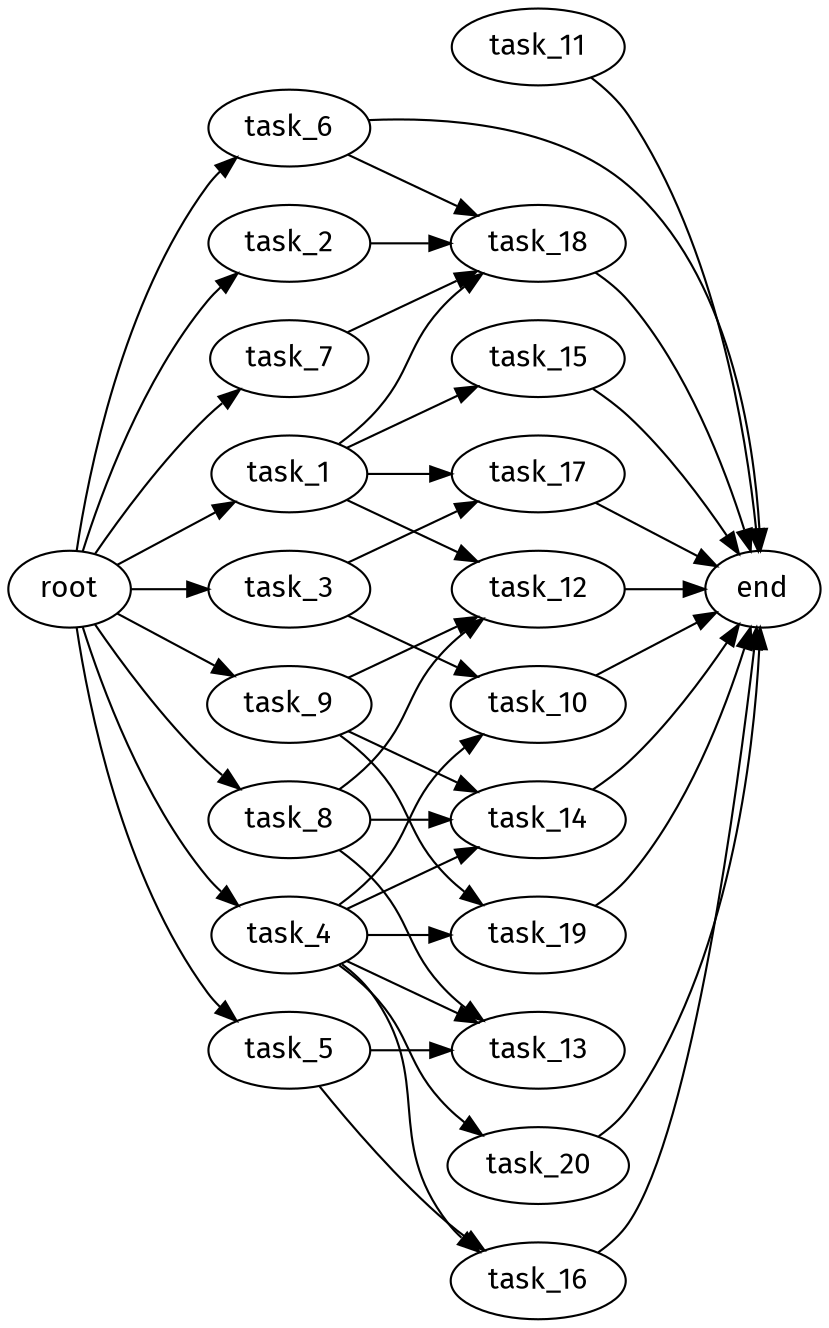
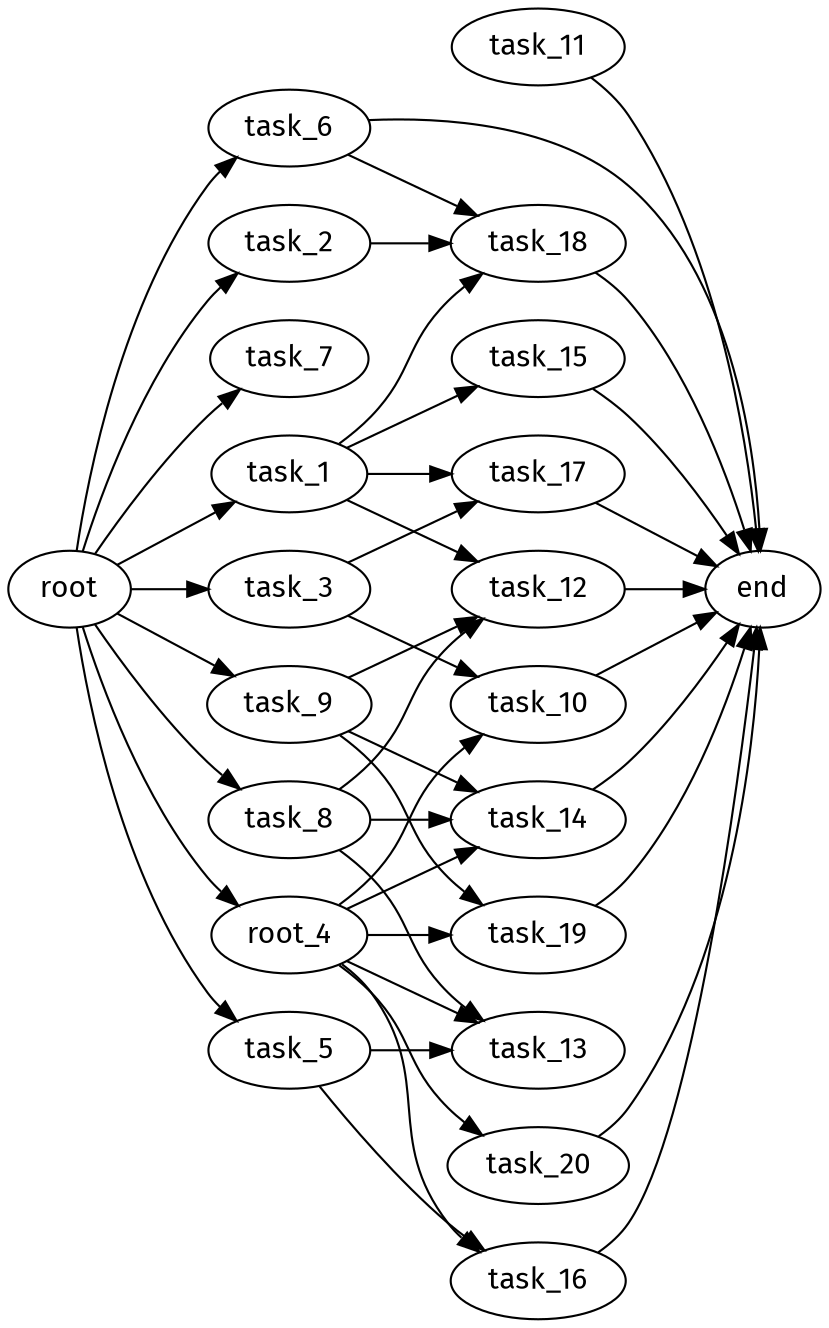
  digraph {
    fontname="Fira Sans"
    rankdir=LR
    node [fontname="Fira Sans"]
    edge [fontname="Fira Sans"]
    root
    task_1
    task_2
    task_3
-   task_4
+   task_4 [label=root_4]
    task_5
    task_6
    task_7
    task_8
    task_9
    task_12
    task_15
    task_17
    task_18
    task_10
    task_14
    task_13
    task_16
    task_19
    task_20
    end
    task_11
    root -> task_1
    root -> task_2
    root -> task_3
    root -> task_4
    root -> task_5
    root -> task_6
    root -> task_7
    root -> task_8
    root -> task_9
    task_1 -> task_12
    task_1 -> task_15
    task_1 -> task_17
    task_1 -> task_18
    task_2 -> task_18
    task_3 -> task_17
    task_3 -> task_10
    task_4 -> task_10
    task_4 -> task_14
    task_4 -> task_13
    task_4 -> task_16
    task_4 -> task_19
    task_4 -> task_20
    task_5 -> task_13
    task_5 -> task_16
    task_6 -> task_18
    task_6 -> end
-   task_7 -> task_18
    task_8 -> task_12
    task_8 -> task_14
    task_8 -> task_13
    task_9 -> task_12
    task_9 -> task_14
    task_9 -> task_19
    task_12 -> end
    task_15 -> end
    task_17 -> end
    task_18 -> end
    task_10 -> end
    task_14 -> end
    task_16 -> end
    task_19 -> end
    task_20 -> end
    task_11 -> end
  }
